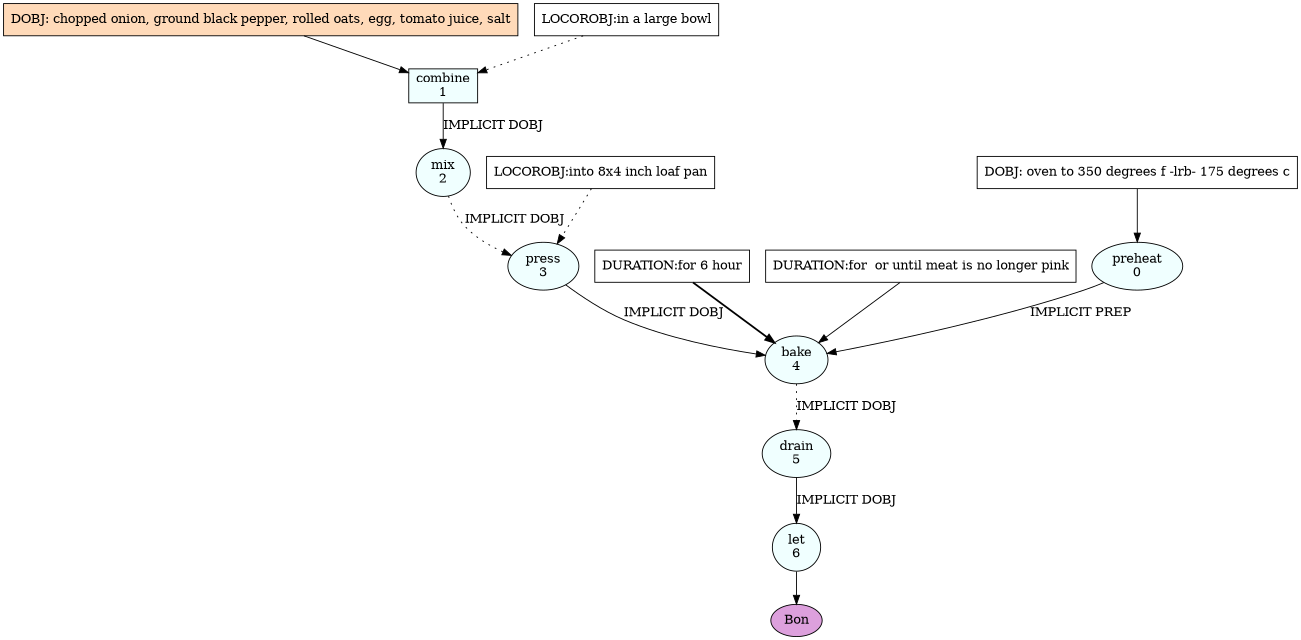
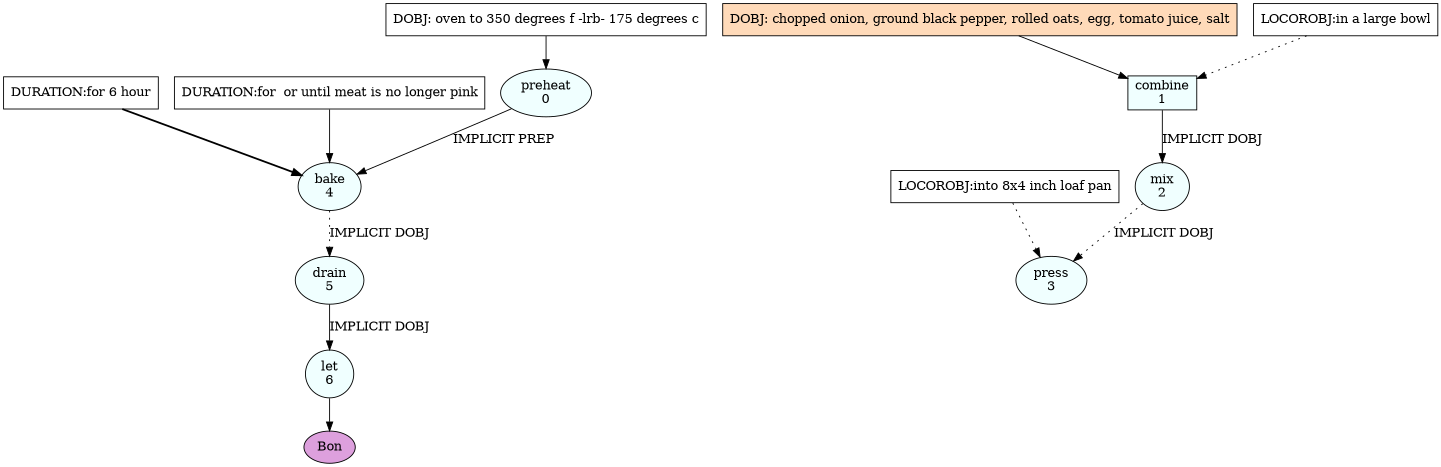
  digraph {
    node [fillcolor=azure shape=oval style=filled]
    edge [style=solid]
    n1 [label="preheat\n0"]
    n2 [label="bake\n4"]
    n3 [label="drain\n5"]
    n4 [label="combine\n1" shape=box]
    n5 [label="mix\n2"]
    n6 [label="press\n3"]
    n7 [label="let\n6"]
    n8 [fillcolor=plum label=Bon]
    n9 [fillcolor=peachpuff label="DOBJ: chopped onion, ground black pepper, rolled oats, egg, tomato juice, salt" shape=box]
    n10 [fillcolor=white label="LOCOROBJ:in a large bowl" shape=box]
    n11 [fillcolor=white label="DOBJ: oven to 350 degrees f -lrb- 175 degrees c" shape=box]
    n12 [fillcolor=white label="LOCOROBJ:into 8x4 inch loaf pan" shape=box]
    n13 [fillcolor=white label="DURATION:for 6 hour" shape=box]
    n14 [fillcolor=white label="DURATION:for  or until meat is no longer pink" shape=box]
    n1 -> n2 [label="IMPLICIT PREP"]
    n2 -> n3 [label="IMPLICIT DOBJ" style=dotted]
    n3 -> n7 [label="IMPLICIT DOBJ"]
    n4 -> n5 [label="IMPLICIT DOBJ"]
    n5 -> n6 [label="IMPLICIT DOBJ" style=dotted]
-   n6 -> n2 [label="IMPLICIT DOBJ"]
    n7 -> n8
    n9 -> n4
    n10 -> n4 [style=dotted]
    n11 -> n1
    n12 -> n6 [style=dotted]
    n13 -> n2 [style=bold]
    n14 -> n2
  }
